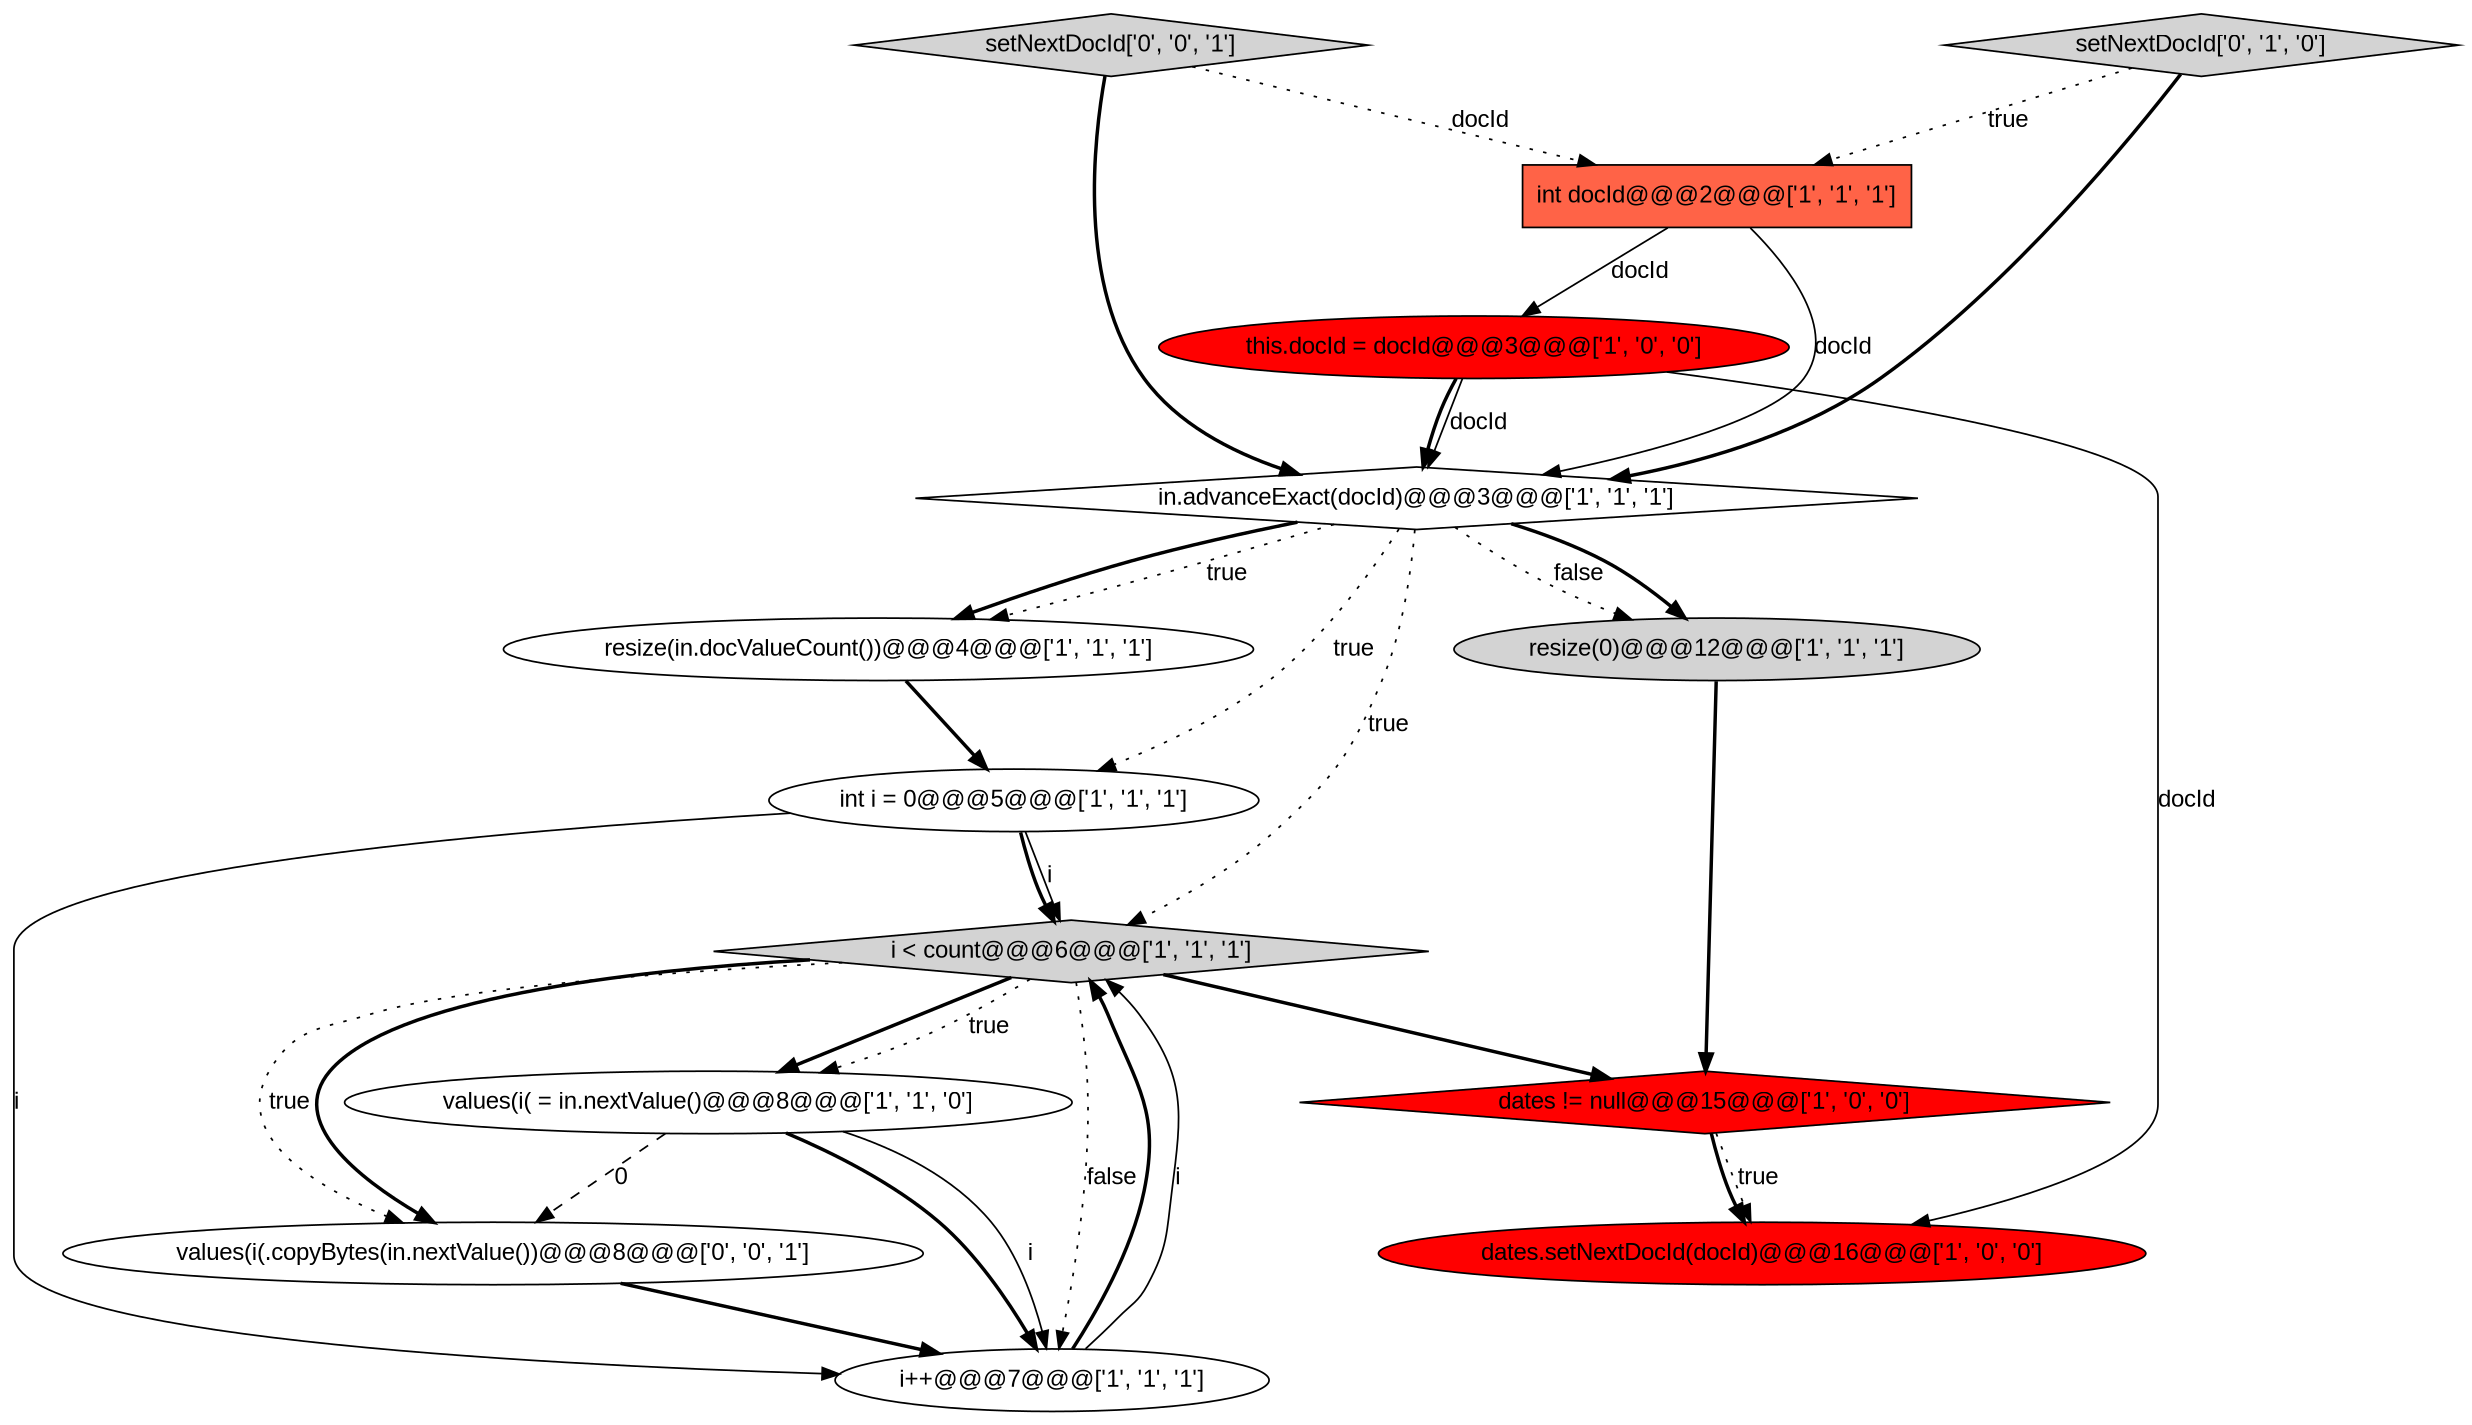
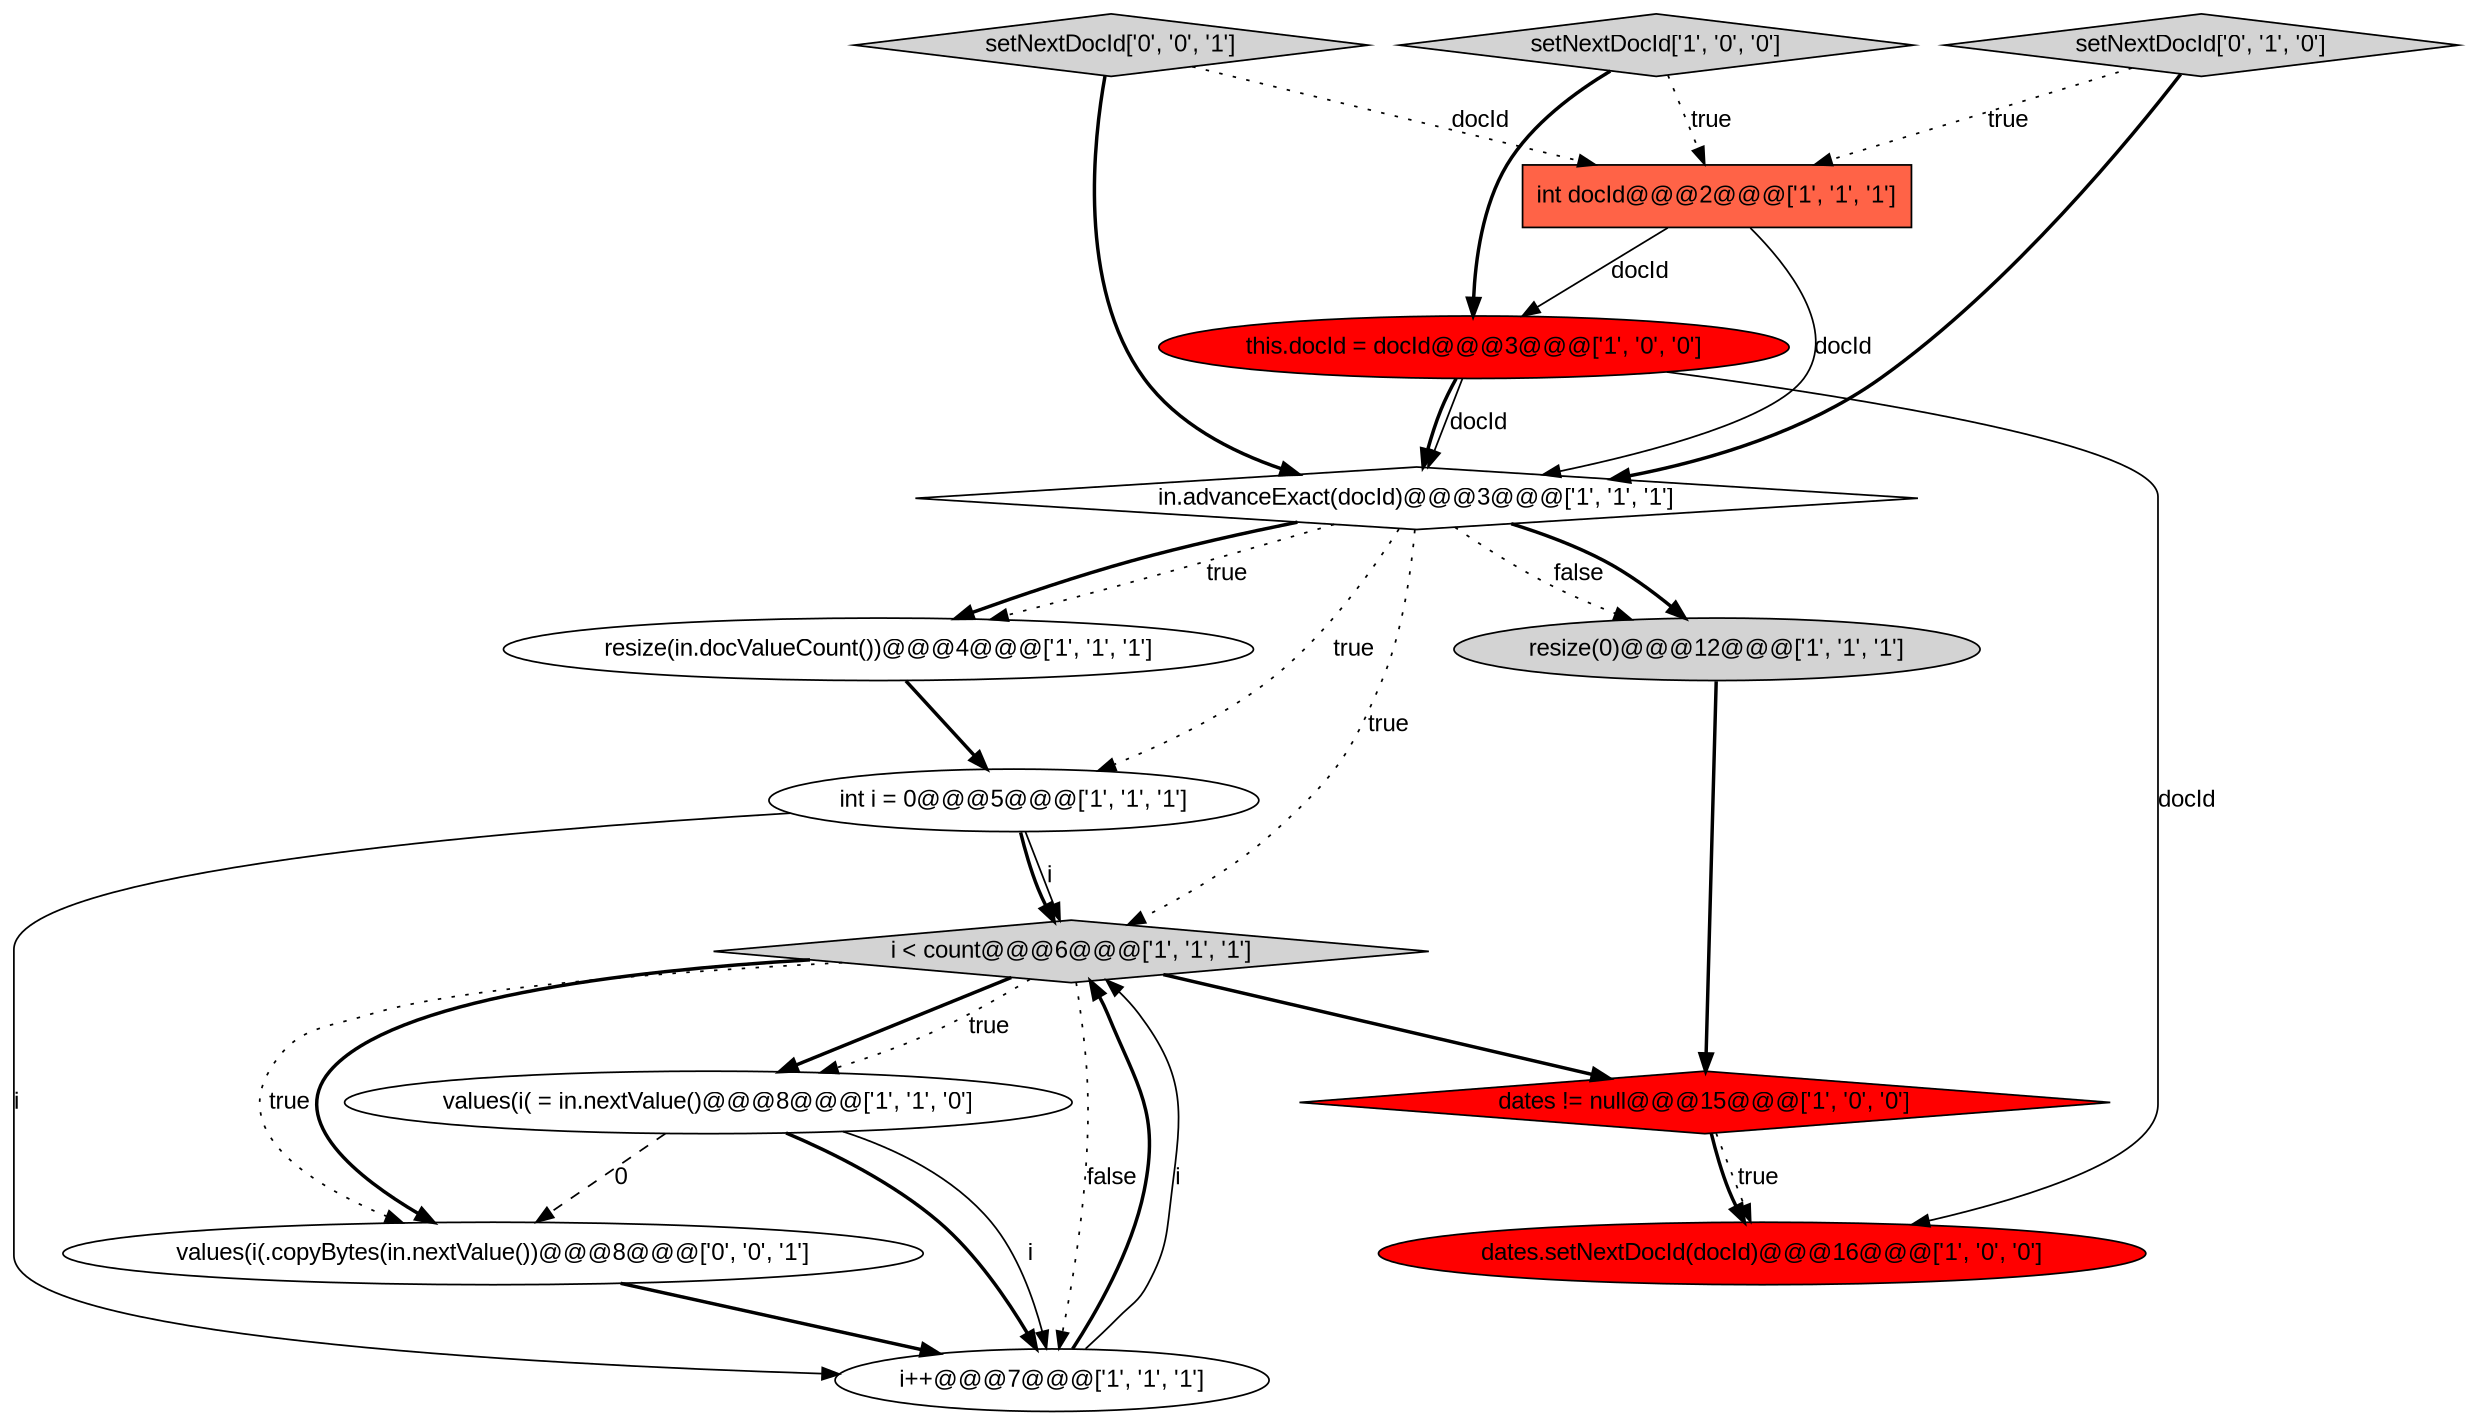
  digraph {
    fontname="Liberation Sans"
    node [fillcolor=white fontname="Liberation Sans" shape=ellipse style=filled]
    edge [fontname="Liberation Sans" style=bold]
    n1 [fillcolor=tomato label="int docId@@@2@@@['1', '1', '1']" shape=box]
    n2 [label="in.advanceExact(docId)@@@3@@@['1', '1', '1']" shape=diamond]
    n3 [fillcolor=red label="this.docId = docId@@@3@@@['1', '0', '0']"]
    n4 [fillcolor=lightgray label="i < count@@@6@@@['1', '1', '1']" shape=diamond]
    n5 [label="resize(in.docValueCount())@@@4@@@['1', '1', '1']"]
    n6 [label="int i = 0@@@5@@@['1', '1', '1']"]
    n7 [fillcolor=lightgray label="resize(0)@@@12@@@['1', '1', '1']"]
    n8 [fillcolor=red label="dates.setNextDocId(docId)@@@16@@@['1', '0', '0']"]
    n9 [fillcolor=red label="dates != null@@@15@@@['1', '0', '0']" shape=diamond]
    n10 [label="i++@@@7@@@['1', '1', '1']"]
    n11 [label="values(i(.copyBytes(in.nextValue())@@@8@@@['0', '0', '1']"]
    n12 [label="values(i( = in.nextValue()@@@8@@@['1', '1', '0']"]
    n13 [fillcolor=lightgray label="setNextDocId['0', '0', '1']" shape=diamond]
+   n14 [fillcolor=lightgray label="setNextDocId['1', '0', '0']" shape=diamond]
    n15 [fillcolor=lightgray label="setNextDocId['0', '1', '0']" shape=diamond]
    n1 -> n2 [label=docId style=solid]
    n1 -> n3 [label=docId style=solid]
    n2 -> n4 [label=true style=dotted]
    n2 -> n5
    n2 -> n5 [label=true style=dotted]
    n2 -> n6 [label=true style=dotted]
    n2 -> n7 [label=false style=dotted]
    n2 -> n7
    n3 -> n2 [label=docId style=solid]
    n3 -> n2
    n3 -> n8 [label=docId style=solid]
    n4 -> n9
    n4 -> n10 [label=false style=dotted]
    n4 -> n11
    n4 -> n11 [label=true style=dotted]
    n4 -> n12
    n4 -> n12 [label=true style=dotted]
    n5 -> n6
    n6 -> n4 [label=i style=solid]
    n6 -> n4
    n6 -> n10 [label=i style=solid]
    n7 -> n9
    n9 -> n8 [label=true style=dotted]
    n9 -> n8
    n10 -> n4
    n10 -> n4 [label=i style=solid]
    n11 -> n10
    n12 -> n10
    n12 -> n10 [label=i style=solid]
    n12 -> n11 [label=0 style=dashed]
    n13 -> n1 [label=docId style=dotted]
    n13 -> n2
+   n14 -> n1 [label=true style=dotted]
+   n14 -> n3
    n15 -> n1 [label=true style=dotted]
    n15 -> n2
  }
